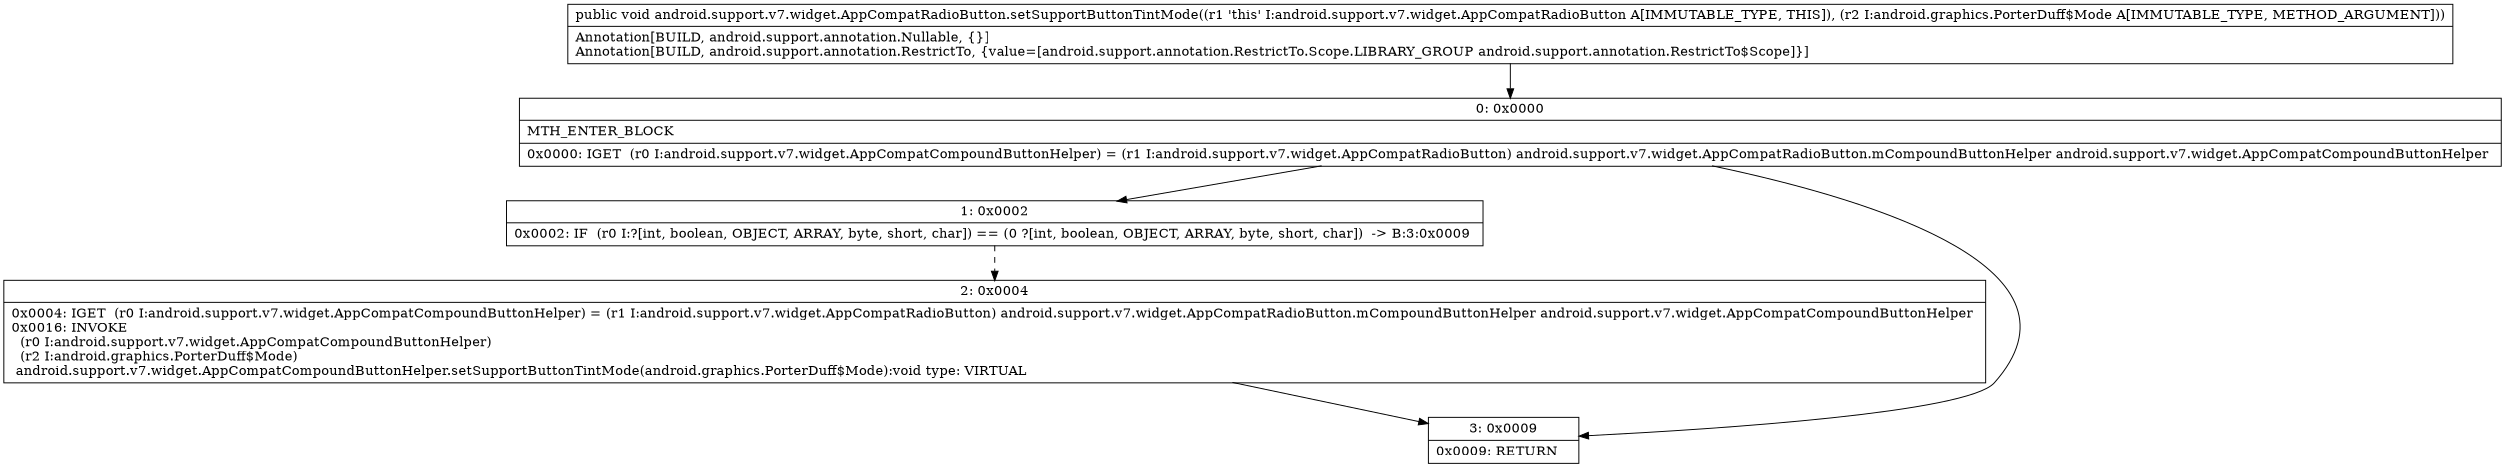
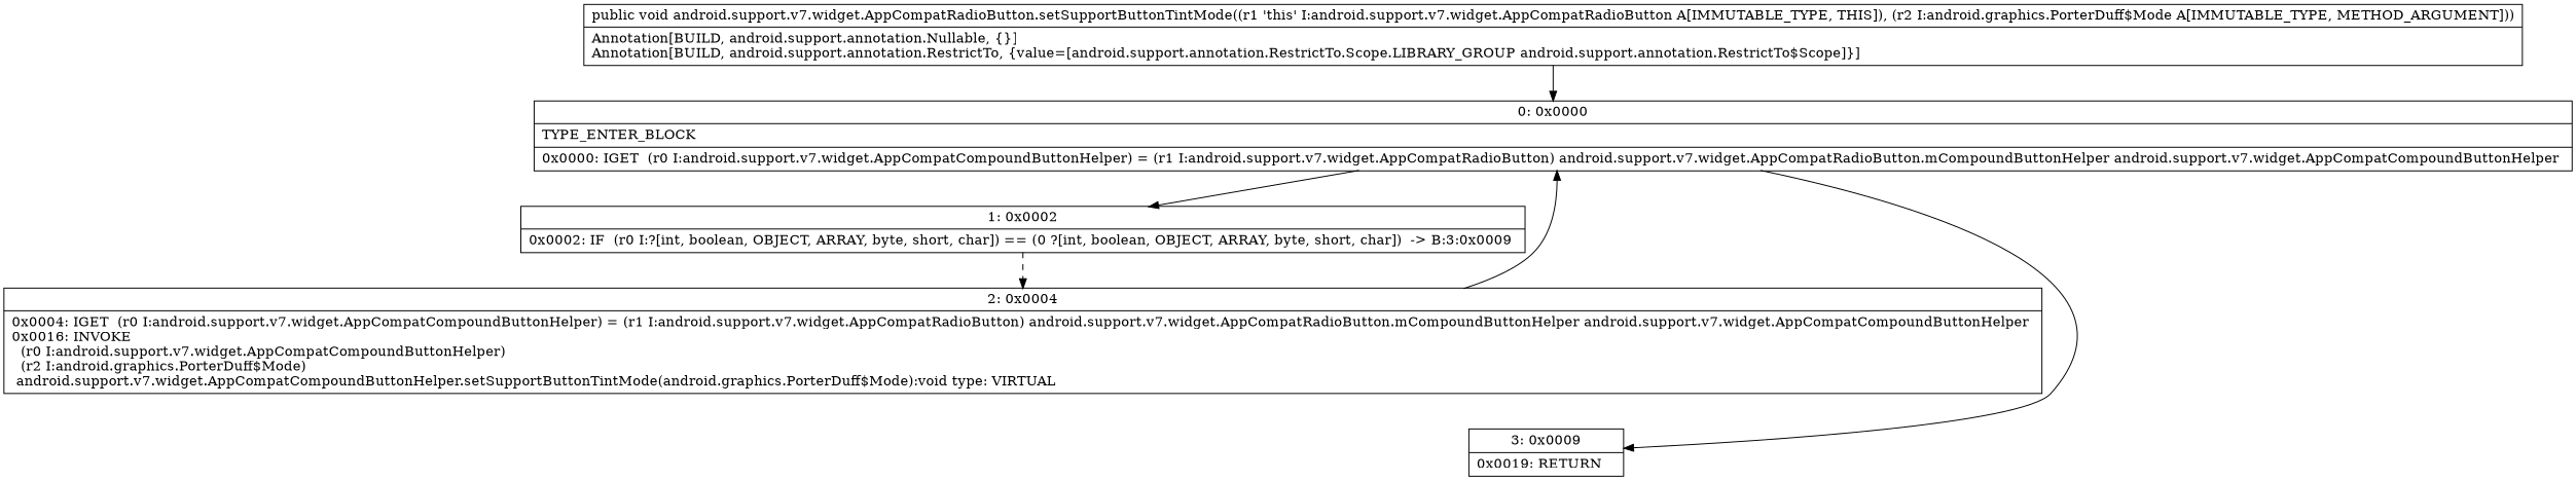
  digraph {
    node [shape=record]
-   n1 [label="{0\:\ 0x0000|MTH_ENTER_BLOCK\l|0x0000: IGET  (r0 I:android.support.v7.widget.AppCompatCompoundButtonHelper) = (r1 I:android.support.v7.widget.AppCompatRadioButton) android.support.v7.widget.AppCompatRadioButton.mCompoundButtonHelper android.support.v7.widget.AppCompatCompoundButtonHelper \l}"]
+   n1 [label="{0\:\ 0x0000|TYPE_ENTER_BLOCK\l|0x0000: IGET  (r0 I:android.support.v7.widget.AppCompatCompoundButtonHelper) = (r1 I:android.support.v7.widget.AppCompatRadioButton) android.support.v7.widget.AppCompatRadioButton.mCompoundButtonHelper android.support.v7.widget.AppCompatCompoundButtonHelper \l}"]
    n2 [label="{1\:\ 0x0002|0x0002: IF  (r0 I:?[int, boolean, OBJECT, ARRAY, byte, short, char]) == (0 ?[int, boolean, OBJECT, ARRAY, byte, short, char])  \-\> B:3:0x0009 \l}"]
-   n3 [label="{3\:\ 0x0009|0x0009: RETURN   \l}"]
+   n3 [label="{3\:\ 0x0009|0x0019: RETURN   \l}"]
    n4 [label="{2\:\ 0x0004|0x0004: IGET  (r0 I:android.support.v7.widget.AppCompatCompoundButtonHelper) = (r1 I:android.support.v7.widget.AppCompatRadioButton) android.support.v7.widget.AppCompatRadioButton.mCompoundButtonHelper android.support.v7.widget.AppCompatCompoundButtonHelper \l0x0016: INVOKE  \l  (r0 I:android.support.v7.widget.AppCompatCompoundButtonHelper)\l  (r2 I:android.graphics.PorterDuff$Mode)\l android.support.v7.widget.AppCompatCompoundButtonHelper.setSupportButtonTintMode(android.graphics.PorterDuff$Mode):void type: VIRTUAL \l}"]
    n5 [label="{public void android.support.v7.widget.AppCompatRadioButton.setSupportButtonTintMode((r1 'this' I:android.support.v7.widget.AppCompatRadioButton A[IMMUTABLE_TYPE, THIS]), (r2 I:android.graphics.PorterDuff$Mode A[IMMUTABLE_TYPE, METHOD_ARGUMENT]))  | Annotation[BUILD, android.support.annotation.Nullable, \{\}]\lAnnotation[BUILD, android.support.annotation.RestrictTo, \{value=[android.support.annotation.RestrictTo.Scope.LIBRARY_GROUP android.support.annotation.RestrictTo$Scope]\}]\l}"]
    n1 -> n2
    n1 -> n3
    n2 -> n4 [style=dashed]
-   n4 -> n3
+   n4 -> n1
    n5 -> n1
  }
